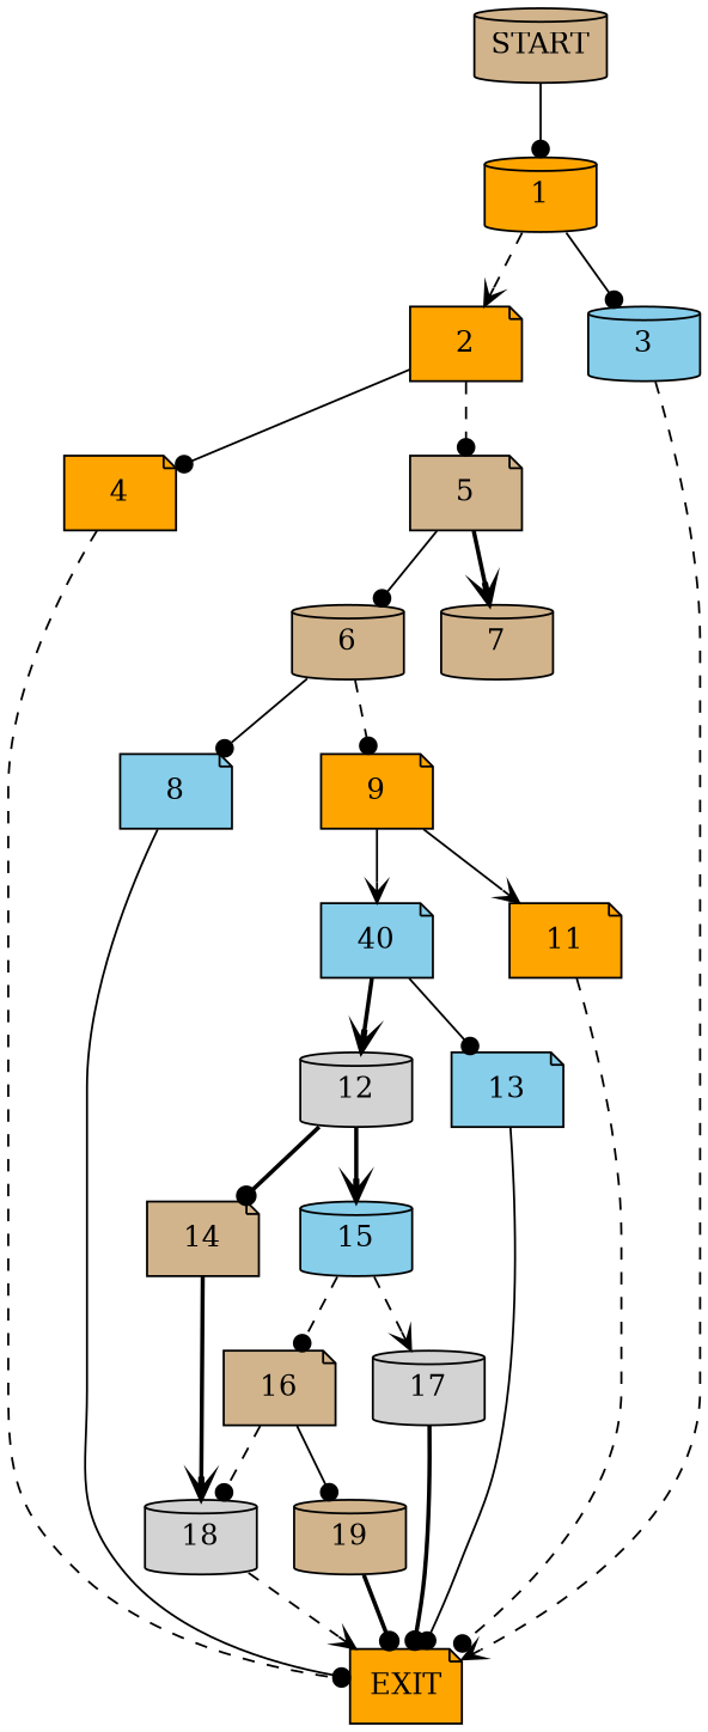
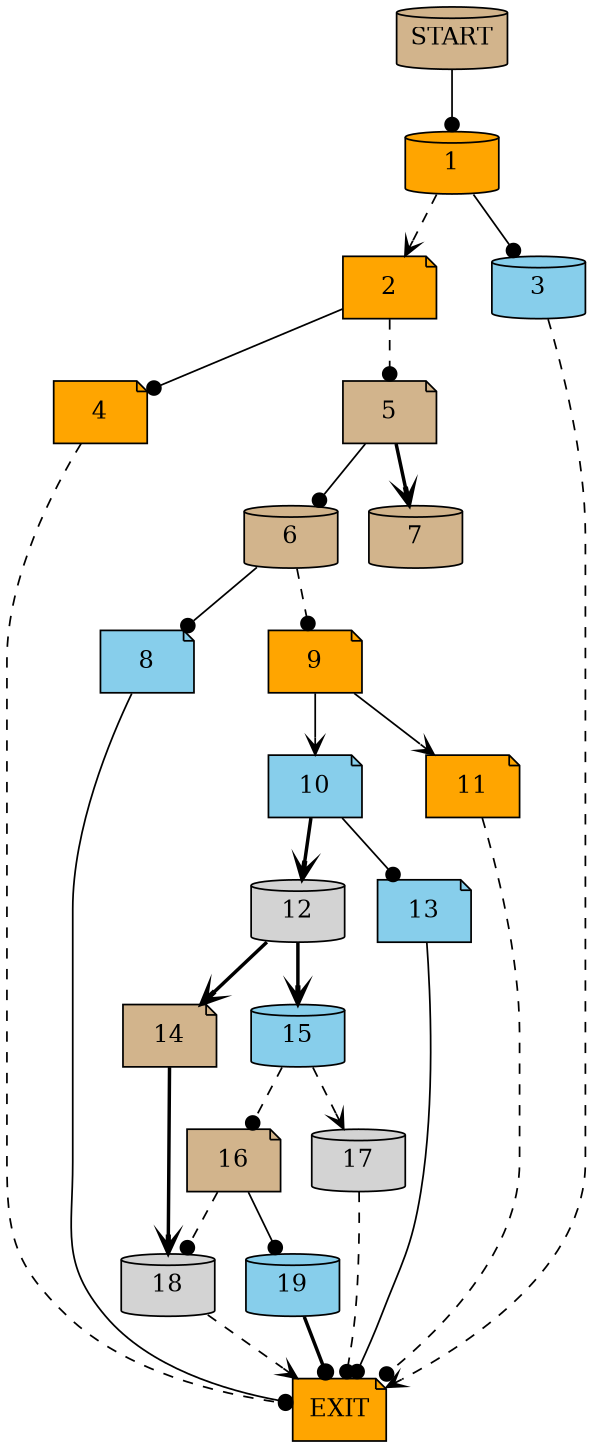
  digraph {
    node [fillcolor=tan shape=note style=filled]
    edge [arrowhead=dot style=solid]
    n1 [label=START shape=cylinder]
    1 [fillcolor=orange shape=cylinder]
    2 [fillcolor=orange]
    3 [fillcolor=skyblue shape=cylinder]
    n5 [fillcolor=orange label=EXIT]
    4 [fillcolor=orange]
    5
    6 [shape=cylinder]
    7 [shape=cylinder]
    8 [fillcolor=skyblue]
    9 [fillcolor=orange]
-   10 [fillcolor=skyblue label=40]
+   10 [fillcolor=skyblue]
    11 [fillcolor=orange]
    12 [fillcolor=lightgrey shape=cylinder]
    13 [fillcolor=skyblue]
    14
    15 [fillcolor=skyblue shape=cylinder]
    18 [fillcolor=lightgrey shape=cylinder]
    16
    17 [fillcolor=lightgrey shape=cylinder]
-   19 [shape=cylinder]
+   19 [fillcolor=skyblue shape=cylinder]
    n1 -> 1
    1 -> 2 [arrowhead=vee style=dashed]
    1 -> 3
    2 -> 4
    2 -> 5 [style=dashed]
    3 -> n5 [arrowhead=vee style=dashed]
    4 -> n5 [style=dashed]
    5 -> 6
    5 -> 7 [arrowhead=vee style=bold]
    6 -> 8
    6 -> 9 [style=dashed]
    8 -> n5
    9 -> 10 [arrowhead=vee]
    9 -> 11 [arrowhead=vee]
    10 -> 12 [arrowhead=vee style=bold]
    10 -> 13
    11 -> n5 [style=dashed]
-   12 -> 14 [style=bold]
+   12 -> 14 [arrowhead=vee style=bold]
    12 -> 15 [arrowhead=vee style=bold]
    13 -> n5
    14 -> 18 [arrowhead=vee style=bold]
    15 -> 16 [style=dashed]
    15 -> 17 [arrowhead=vee style=dashed]
    18 -> n5 [arrowhead=vee style=dashed]
    16 -> 18 [style=dashed]
    16 -> 19
-   17 -> n5 [style=bold]
+   17 -> n5 [style=dashed]
    19 -> n5 [style=bold]
  }
